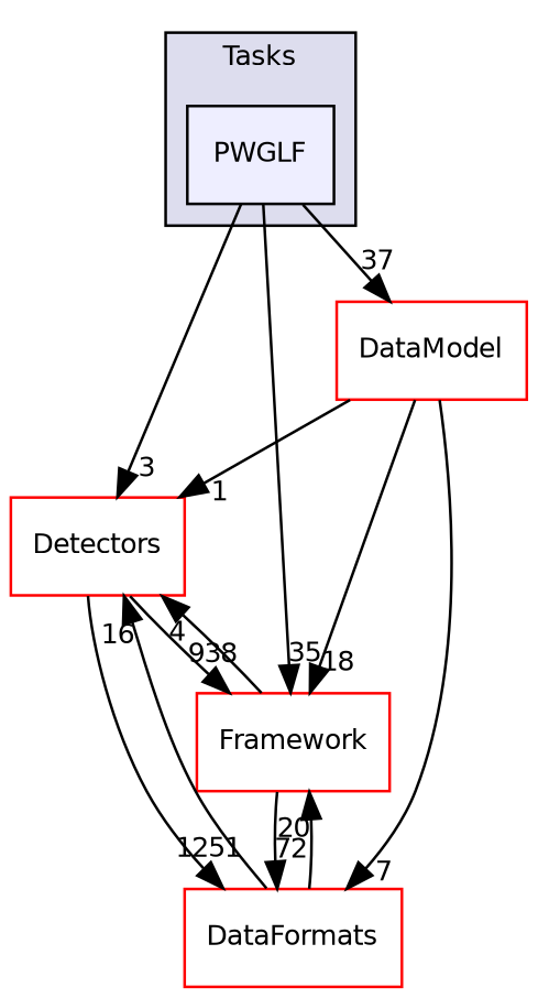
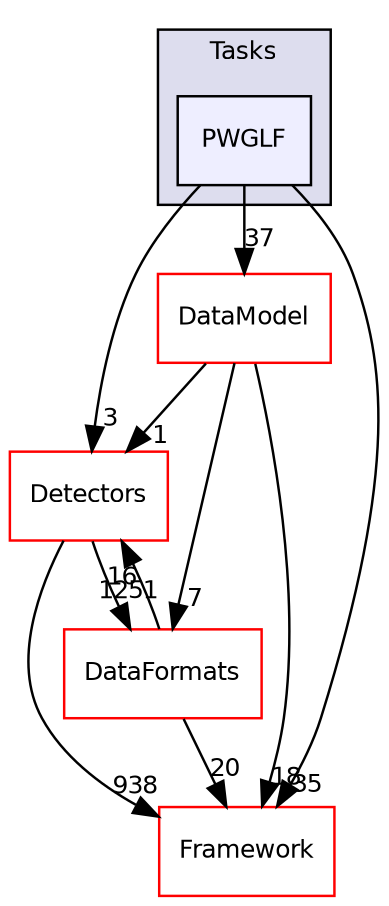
  digraph {
    compound=true
    node [fontname=Helvetica fontsize=10 shape=box color=red]
    edge [labeldistance=1.5 labelfontname=Helvetica labelfontsize=10]
    n1 [fillcolor="#eeeeff" label=PWGLF pencolor=black style=filled color=""]
    n2 [label=Detectors]
    n3 [label=DataModel]
    n4 [label=Framework]
    n5 [label=DataFormats]
    subgraph cluster_1 {
      bgcolor="#ddddee"
      fontname=Helvetica
      fontsize=10
      label=Tasks
      pencolor=black
      n1
    }
    n1 -> n2 [headlabel=3]
    n1 -> n3 [headlabel=37]
    n1 -> n4 [headlabel=35]
    n2 -> n4 [headlabel=938]
    n2 -> n5 [headlabel=1251]
    n3 -> n2 [headlabel=1]
    n3 -> n4 [headlabel=18]
    n3 -> n5 [headlabel=7]
-   n4 -> n2 [headlabel=4]
-   n4 -> n5 [headlabel=72]
    n5 -> n2 [headlabel=16]
    n5 -> n4 [headlabel=20]
  }
